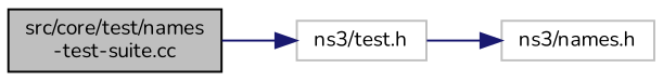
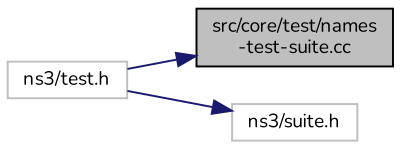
  digraph {
    fontname=Nunito
    rankdir=LR
    node [color=grey75 fillcolor=white fontname=Nunito fontsize=10 shape=record style=filled]
    edge [color=midnightblue fontname=Nunito fontsize=10 labelfontname=Helvetica labelfontsize=10 style=solid]
    n1 [color=black fillcolor=grey75 fontcolor=black height=0.2 label="src/core/test/names\l-test-suite.cc" width=0.4]
    n2 [height=0.2 label="ns3/test.h" width=0.4]
-   n3 [height=0.2 label="ns3/names.h" width=0.4]
-   n1 -> n2
+   n3 [height=0.2 label="ns3/suite.h" width=0.4]
+   n2 -> n1
    n2 -> n3
  }
